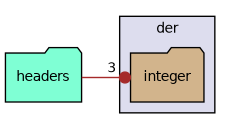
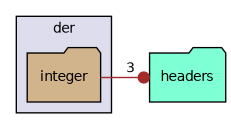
  digraph {
    compound=true
    rankdir=LR
    node [fontname=Helvetica fontsize=10 shape=folder style=filled]
    n1 [fillcolor=tan label=integer pencolor=black]
    n2 [label=headers fillcolor=aquamarine]
    subgraph cluster_1 {
      bgcolor="#ddddee"
      fontname=Helvetica
      fontsize=10
      label=der
      pencolor=black
      n1
    }
-   n2 -> n1 [headlabel=3 labeldistance=1.5 labelfontname=Helvetica labelfontsize=10 color=brown arrowhead=dot]
+   n1 -> n2 [headlabel=3 labeldistance=1.5 labelfontname=Helvetica labelfontsize=10 color=brown arrowhead=dot]
  }
